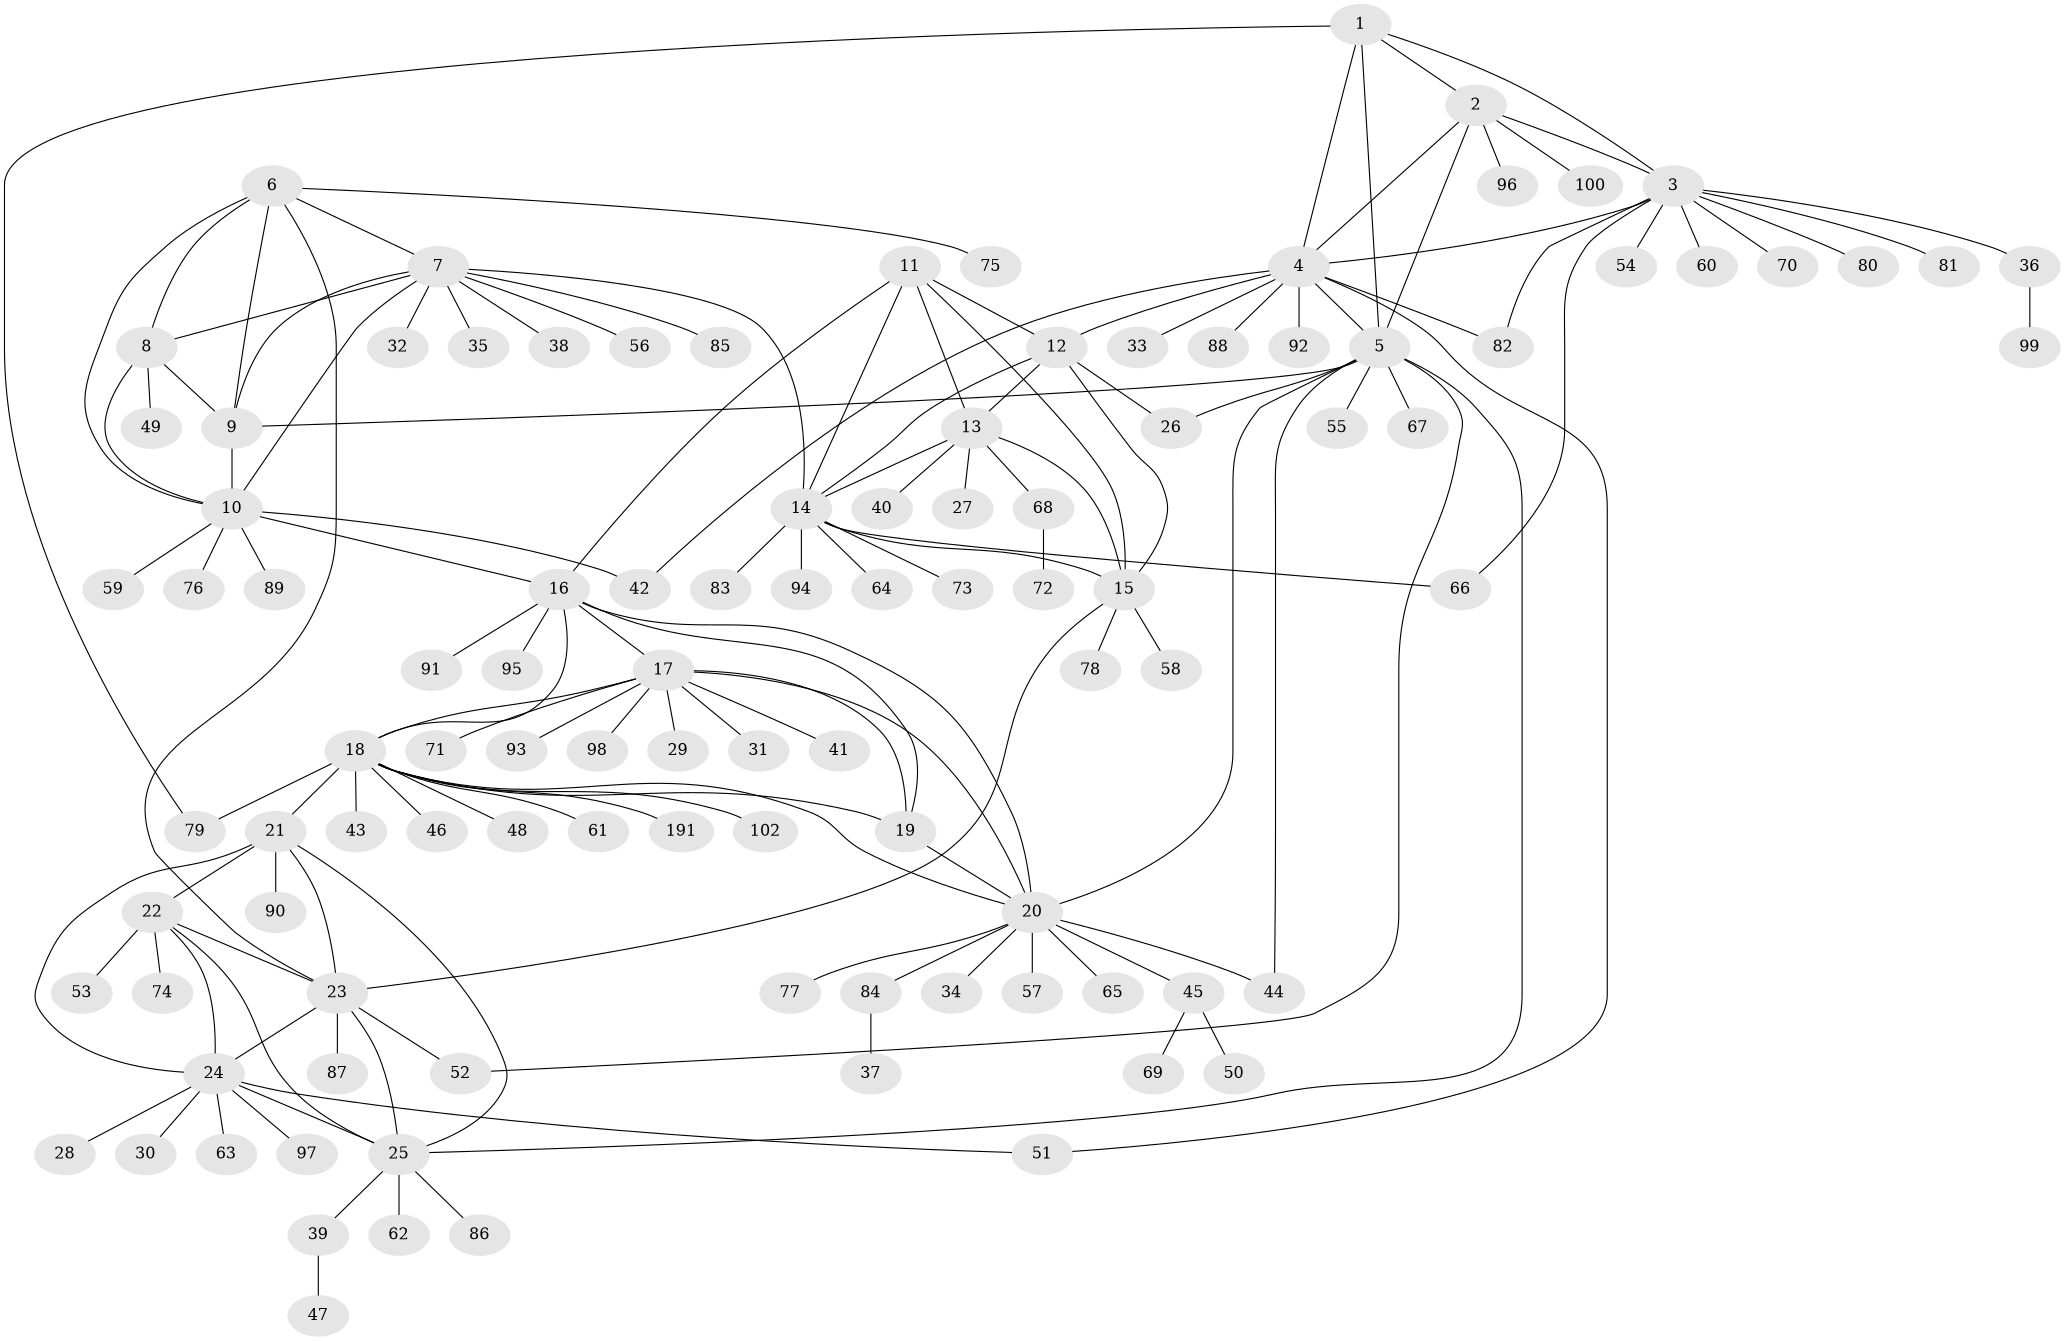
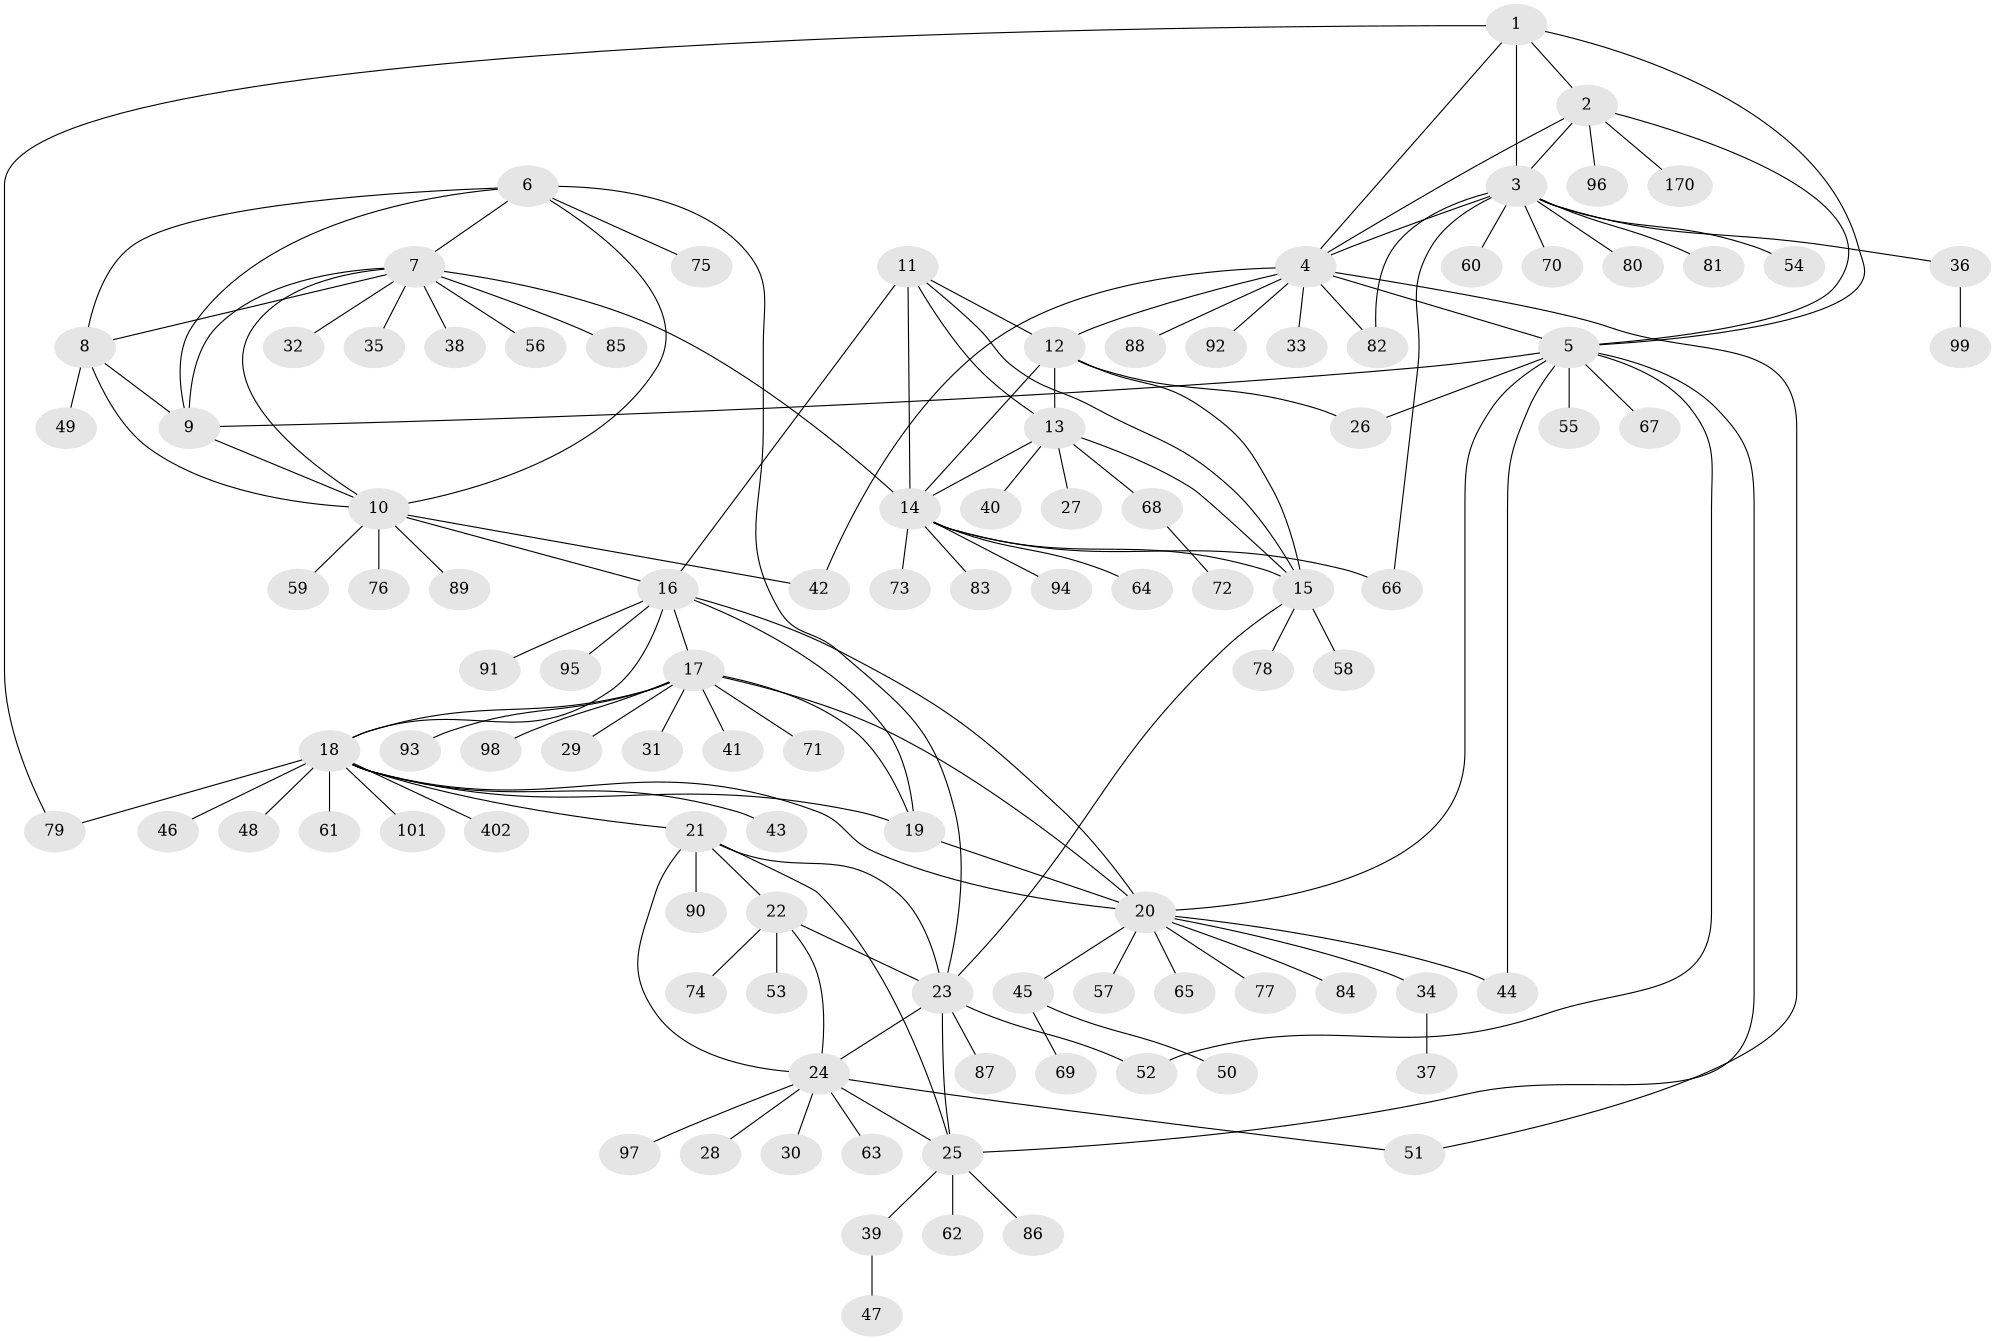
  graph {
    node [color=gray90 style=filled]
    1
    2
    3
    4
    5
    79
    96
-   100
+   100 [label=170]
    36
    54
    60
    66
    70
    80
    81
    82
    12
    33
    42
    51
    88
    92
    9
    20
    25
    26
    44
    52
    55
    67
    99
    14
    13
    15
    10
    34
    45
    57
    65
    77
    84
    39
    62
    86
    6
    7
    8
    23
    75
    32
    35
    38
    56
    85
    49
    16
    59
    76
    89
    24
    87
    64
    73
    83
    94
    17
    18
    19
    91
    95
    11
    27
    40
    68
    58
    78
    72
    29
    31
    41
    71
    93
    98
    21
    43
    46
    48
    61
-   101 [label=191]
-   102
+   101
+   102 [label=402]
    22
    90
    37
    50
    69
    53
    74
    28
    30
    63
    97
    47
    1 -- 2
    1 -- 3
    1 -- 4
    1 -- 5
    1 -- 79
    2 -- 3
    2 -- 4
    2 -- 5
    2 -- 96
    2 -- 100
    3 -- 4
    3 -- 36
    3 -- 54
    3 -- 60
    3 -- 66
    3 -- 70
    3 -- 80
    3 -- 81
    3 -- 82
    4 -- 5
    4 -- 82
    4 -- 12
    4 -- 33
    4 -- 42
    4 -- 51
    4 -- 88
    4 -- 92
    5 -- 9
    5 -- 20
    5 -- 25
    5 -- 26
    5 -- 44
    5 -- 52
    5 -- 55
    5 -- 67
    36 -- 99
    12 -- 26
    12 -- 14
    12 -- 13
    12 -- 15
    9 -- 10
    20 -- 44
    20 -- 34
    20 -- 45
    20 -- 57
    20 -- 65
    20 -- 77
    20 -- 84
    25 -- 39
    25 -- 62
    25 -- 86
    14 -- 66
    14 -- 15
    14 -- 64
    14 -- 73
    14 -- 83
    14 -- 94
    13 -- 14
    13 -- 15
    13 -- 27
    13 -- 40
    13 -- 68
    15 -- 23
    15 -- 58
    15 -- 78
    10 -- 42
    10 -- 16
    10 -- 59
    10 -- 76
    10 -- 89
-   84 -- 37
+   34 -- 37
    45 -- 50
    45 -- 69
    39 -- 47
    6 -- 9
    6 -- 10
    6 -- 7
    6 -- 8
    6 -- 23
    6 -- 75
    7 -- 9
    7 -- 14
    7 -- 10
    7 -- 8
    7 -- 32
    7 -- 35
    7 -- 38
    7 -- 56
    7 -- 85
    8 -- 9
    8 -- 10
    8 -- 49
    23 -- 25
    23 -- 52
    23 -- 24
    23 -- 87
    16 -- 20
    16 -- 17
    16 -- 18
    16 -- 19
    16 -- 91
    16 -- 95
    24 -- 51
    24 -- 25
    24 -- 28
    24 -- 30
    24 -- 63
    24 -- 97
    17 -- 20
    17 -- 18
    17 -- 19
    17 -- 29
    17 -- 31
    17 -- 41
    17 -- 71
    17 -- 93
    17 -- 98
    18 -- 79
    18 -- 20
    18 -- 19
    18 -- 21
    18 -- 43
    18 -- 46
    18 -- 48
    18 -- 61
    18 -- 101
    18 -- 102
    19 -- 20
    11 -- 12
    11 -- 14
    11 -- 13
    11 -- 15
    11 -- 16
    68 -- 72
    21 -- 25
    21 -- 23
    21 -- 24
    21 -- 22
    21 -- 90
-   22 -- 25
    22 -- 23
    22 -- 24
    22 -- 53
    22 -- 74
  }
